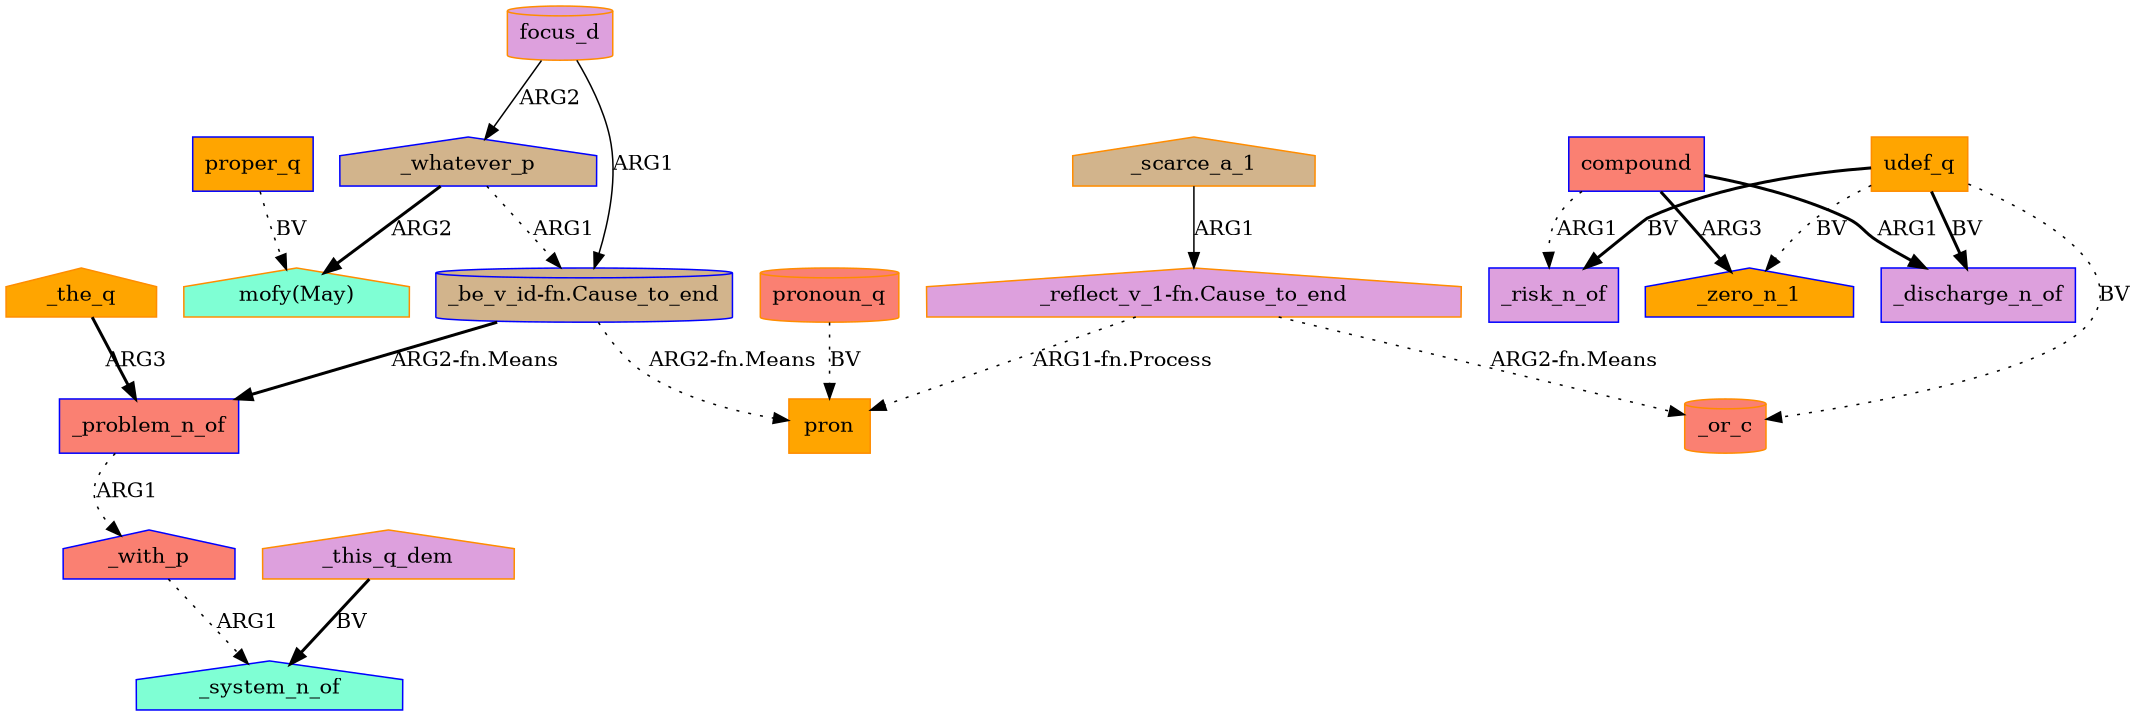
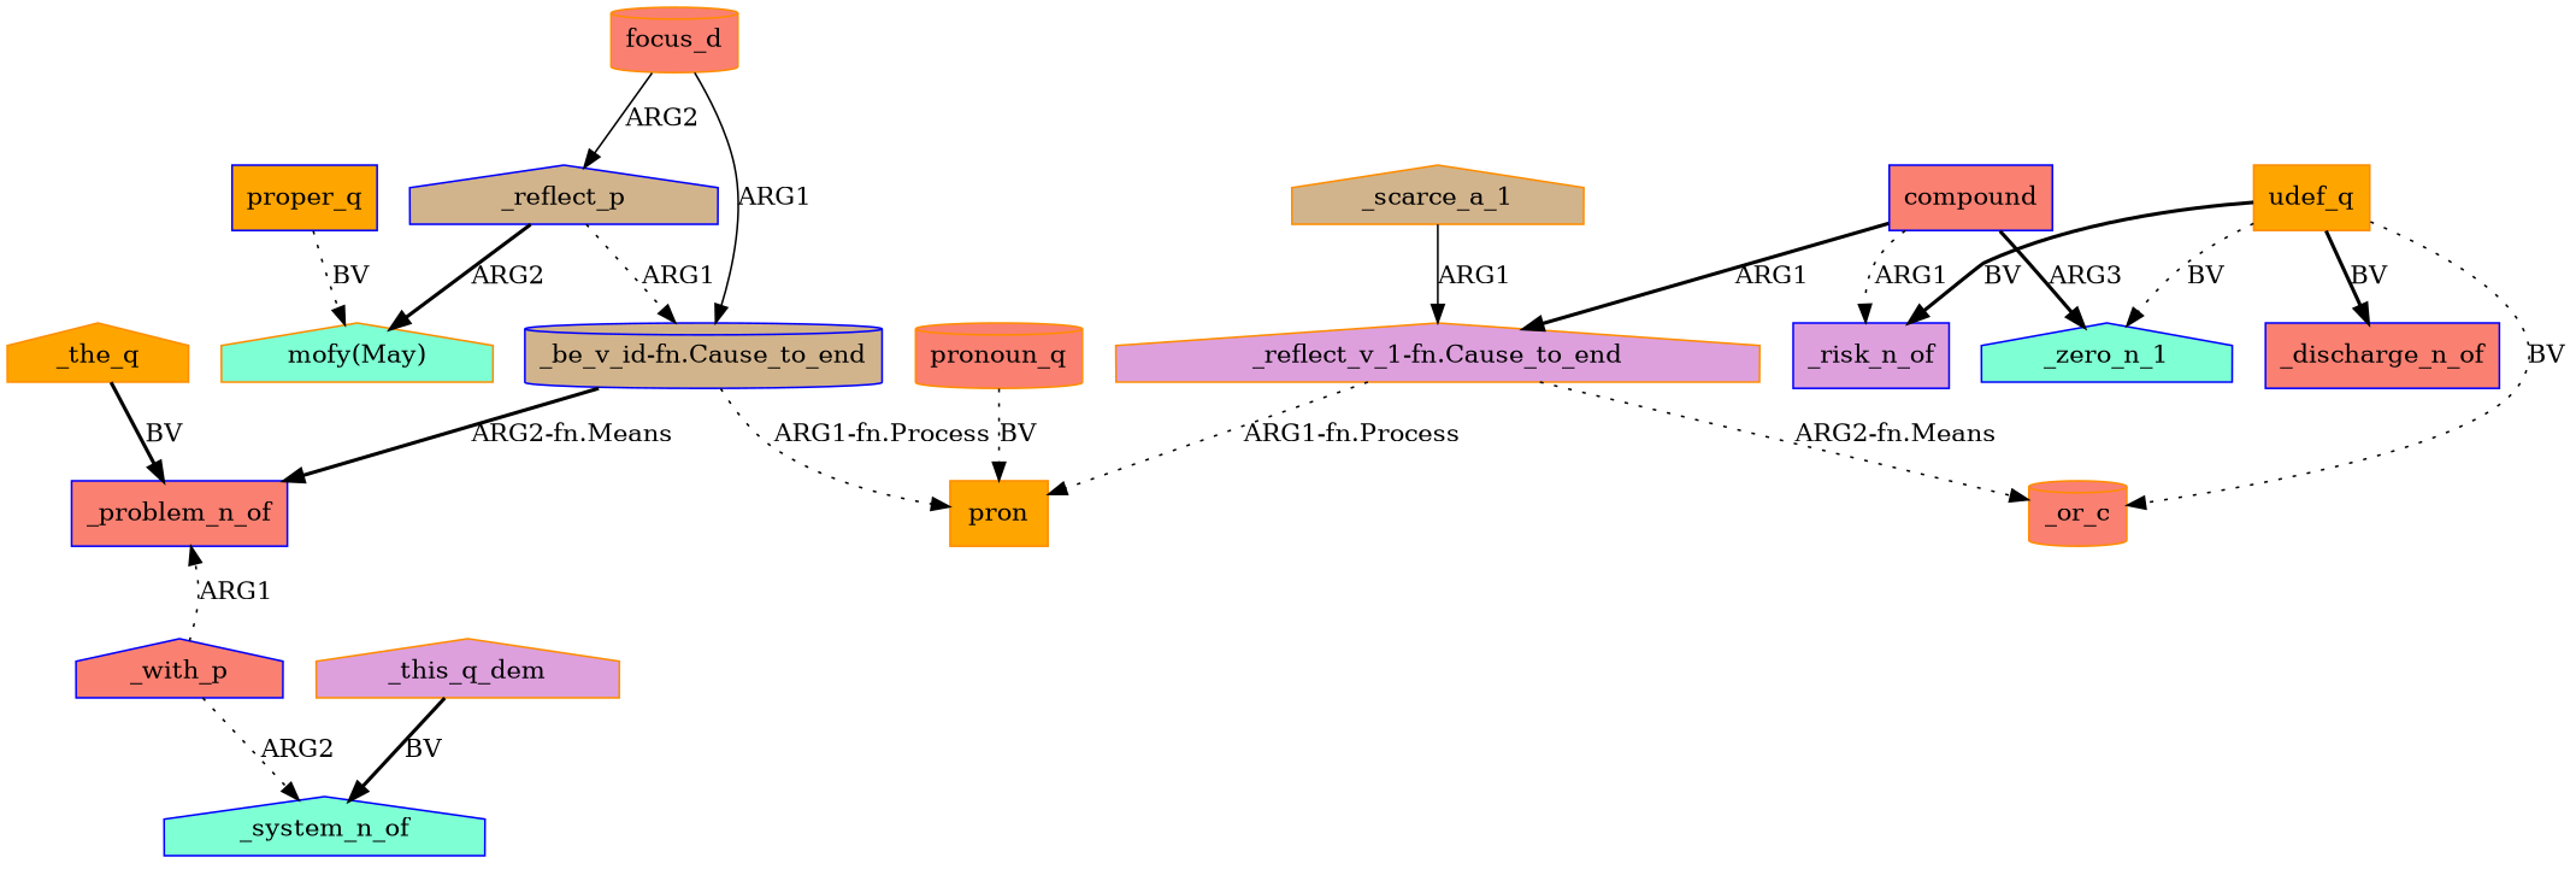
  digraph {
    node [color=darkorange fillcolor=salmon shape=house style=filled]
    edge [style=dotted]
-   focus_d [fillcolor=plum shape=cylinder]
+   focus_d [shape=cylinder]
    "_be_v_id-fn.Cause_to_end" [color=blue fillcolor=tan shape=cylinder]
-   _whatever_p [color=blue fillcolor=tan]
+   _whatever_p [color=blue fillcolor=tan label=_reflect_p]
    _problem_n_of [color=blue shape=box]
    pron [fillcolor=orange shape=box]
    "mofy(May)" [fillcolor=aquamarine]
    udef_q [fillcolor=orange shape=box]
    _risk_n_of [color=blue fillcolor=plum shape=box]
-   _zero_n_1 [color=blue fillcolor=orange]
+   _zero_n_1 [color=blue fillcolor=aquamarine]
    _or_c [shape=cylinder]
-   _discharge_n_of [color=blue fillcolor=plum shape=box]
+   _discharge_n_of [color=blue shape=box]
    "_reflect_v_1-fn.Cause_to_end" [fillcolor=plum]
    compound [color=blue shape=box]
    proper_q [color=blue fillcolor=orange shape=box]
    _with_p [color=blue]
    _system_n_of [color=blue fillcolor=aquamarine]
    _the_q [fillcolor=orange]
    pronoun_q [shape=cylinder]
    _this_q_dem [fillcolor=plum]
    _scarce_a_1 [fillcolor=tan]
    focus_d -> "_be_v_id-fn.Cause_to_end" [label=ARG1 style=solid]
    focus_d -> _whatever_p [label=ARG2 style=solid]
    "_be_v_id-fn.Cause_to_end" -> _problem_n_of [label="ARG2-fn.Means" style=bold]
-   "_be_v_id-fn.Cause_to_end" -> pron [label="ARG2-fn.Means"]
+   "_be_v_id-fn.Cause_to_end" -> pron [label="ARG1-fn.Process"]
    _whatever_p -> "_be_v_id-fn.Cause_to_end" [label=ARG1]
    _whatever_p -> "mofy(May)" [label=ARG2 style=bold]
    udef_q -> _risk_n_of [label=BV style=bold]
    udef_q -> _zero_n_1 [label=BV]
    udef_q -> _or_c [label=BV]
    udef_q -> _discharge_n_of [label=BV style=bold]
    "_reflect_v_1-fn.Cause_to_end" -> pron [label="ARG1-fn.Process"]
    "_reflect_v_1-fn.Cause_to_end" -> _or_c [label="ARG2-fn.Means"]
    compound -> _risk_n_of [label=ARG1]
    compound -> _zero_n_1 [label=ARG3 style=bold]
-   compound -> _discharge_n_of [label=ARG1 style=bold]
+   compound -> "_reflect_v_1-fn.Cause_to_end" [label=ARG1 style=bold]
    proper_q -> "mofy(May)" [label=BV]
-   _problem_n_of -> _with_p [label=ARG1]
-   _with_p -> _system_n_of [label=ARG1]
-   _the_q -> _problem_n_of [label=ARG3 style=bold]
+   _with_p -> _problem_n_of [label=ARG1]
+   _with_p -> _system_n_of [label=ARG2]
+   _the_q -> _problem_n_of [label=BV style=bold]
    pronoun_q -> pron [label=BV]
    _this_q_dem -> _system_n_of [label=BV style=bold]
    _scarce_a_1 -> "_reflect_v_1-fn.Cause_to_end" [label=ARG1 style=solid]
  }
